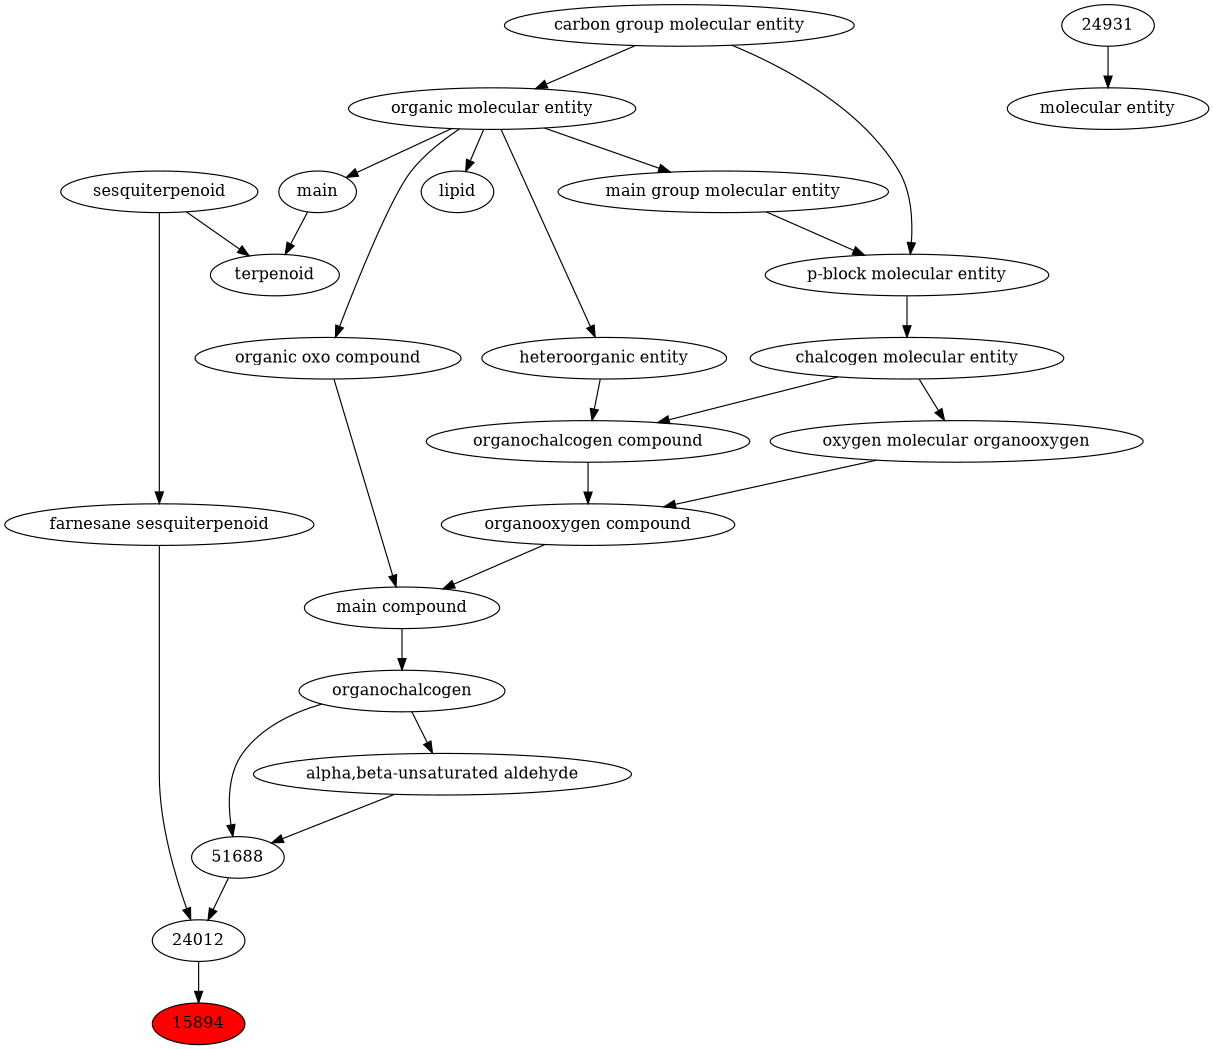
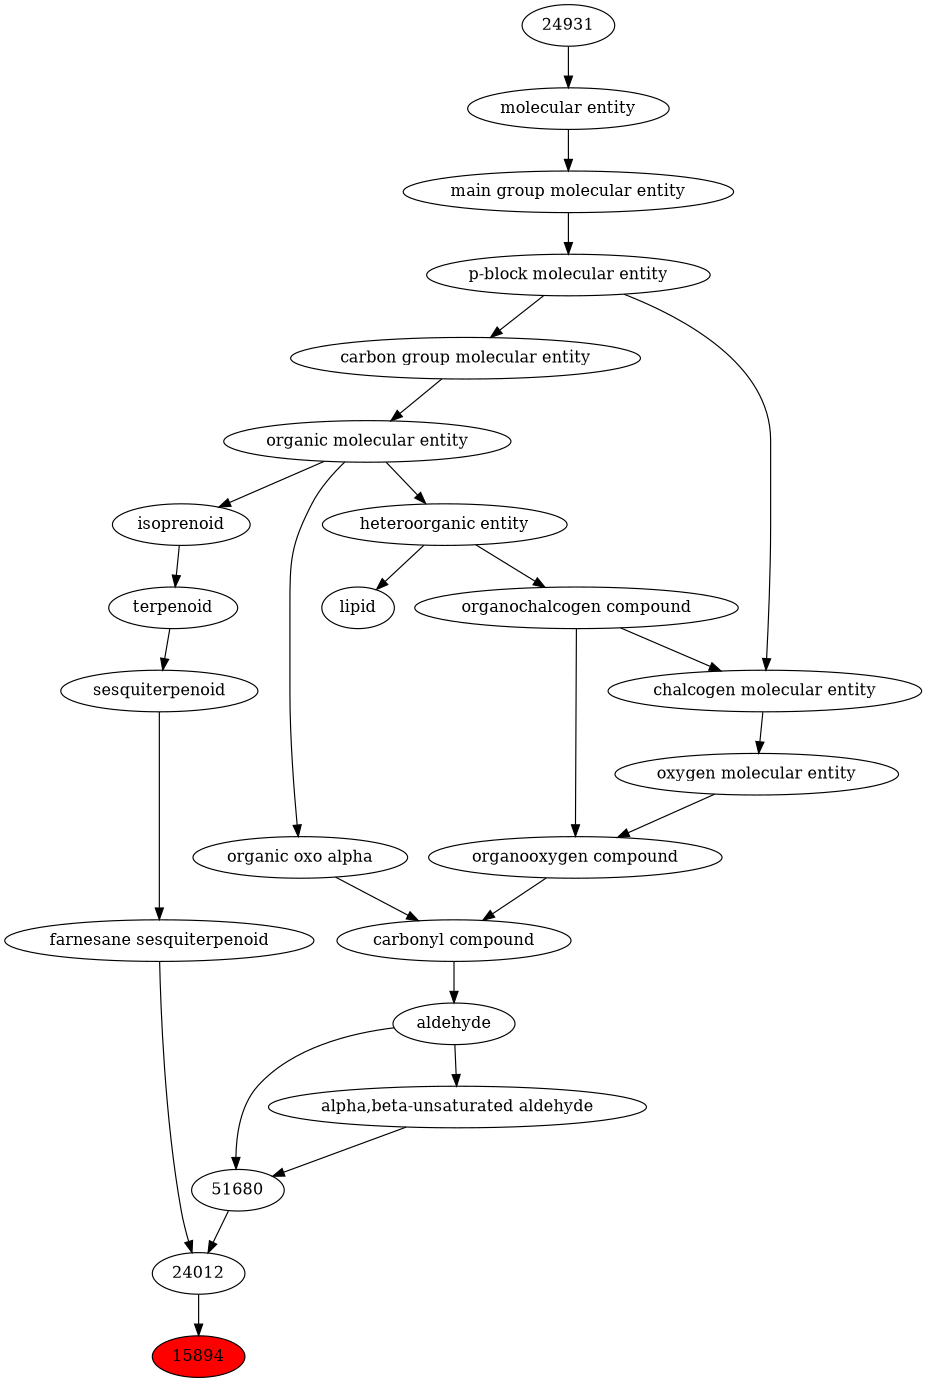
  digraph {
    n1 [fillcolor=red label=15894 style=filled]
    n2 [label=24012]
    n3 [label="farnesane sesquiterpenoid"]
-   n4 [label=51688]
+   n4 [label=51680]
    n5 [label=sesquiterpenoid]
    n6 [label="alpha,beta-unsaturated aldehyde"]
-   n7 [label=organochalcogen]
+   n7 [label=aldehyde]
    n8 [label=terpenoid]
-   n9 [label="main compound"]
-   n10 [label=main]
-   n11 [label="organic oxo compound"]
+   n9 [label="carbonyl compound"]
+   n10 [label=isoprenoid]
+   n11 [label="organic oxo alpha"]
    n12 [label="organooxygen compound"]
    n13 [label=lipid]
    n14 [label="organic molecular entity"]
    n15 [label="heteroorganic entity"]
    n16 [label="organochalcogen compound"]
-   n17 [label="oxygen molecular organooxygen"]
+   n17 [label="oxygen molecular entity"]
    n18 [label="carbon group molecular entity"]
    n19 [label="chalcogen molecular entity"]
    n20 [label="p-block molecular entity"]
    n21 [label="main group molecular entity"]
    n22 [label="molecular entity"]
    n23 [label=24931]
    n2 -> n1
    n3 -> n2
    n4 -> n2
    n5 -> n3
    n6 -> n4
    n7 -> n4
    n7 -> n6
-   n5 -> n8
+   n8 -> n5
    n9 -> n7
    n10 -> n8
    n11 -> n9
    n12 -> n9
    n14 -> n10
    n14 -> n11
-   n14 -> n13
+   n15 -> n13
    n14 -> n15
    n15 -> n16
    n16 -> n12
    n17 -> n12
    n18 -> n14
-   n19 -> n16
+   n16 -> n19
    n19 -> n17
-   n18 -> n20
+   n20 -> n18
    n20 -> n19
    n21 -> n20
-   n14 -> n21
+   n22 -> n21
    n23 -> n22
  }
